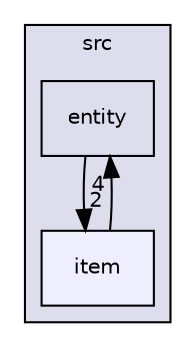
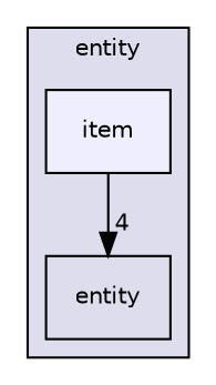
  digraph {
    compound=true
    node [fontname=Helvetica fontsize=10 shape=box]
    edge [labeldistance=1.5 labelfontname=Helvetica labelfontsize=10]
    n1 [label=entity]
    n2 [fillcolor="#eeeeff" label=item pencolor=black style=filled]
    subgraph cluster_1 {
      bgcolor="#ddddee"
      fontname=Helvetica
      fontsize=10
-     label=src
+     label=entity
      pencolor=black
      n1
      n2
    }
-   n1 -> n2 [headlabel=2]
    n2 -> n1 [headlabel=4]
  }
